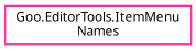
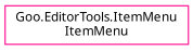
  digraph {
    rankdir=LR
-   n1 [color=deeppink fillcolor=white fontname=Calibrii fontsize=10 height=0.2 label="Goo.EditorTools.ItemMenu\lNames" shape=record style=filled width=0.4]
+   n1 [color=deeppink fillcolor=white fontname=Calibrii fontsize=10 height=0.2 label="Goo.EditorTools.ItemMenu\lItemMenu" shape=record style=filled width=0.4]
  }
